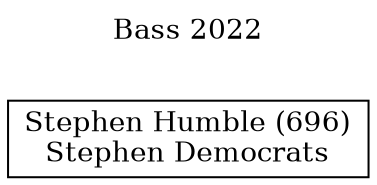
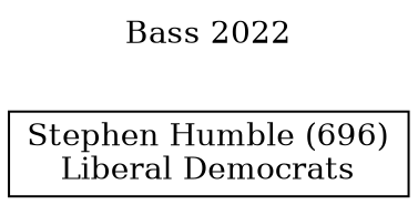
  digraph {
    label="Bass 2022"
    labelloc=t
    mclimit=10
-   n1 [label="Stephen Humble (696)\nStephen Democrats" shape=box]
+   n1 [label="Stephen Humble (696)\nLiberal Democrats" shape=box]
  }
